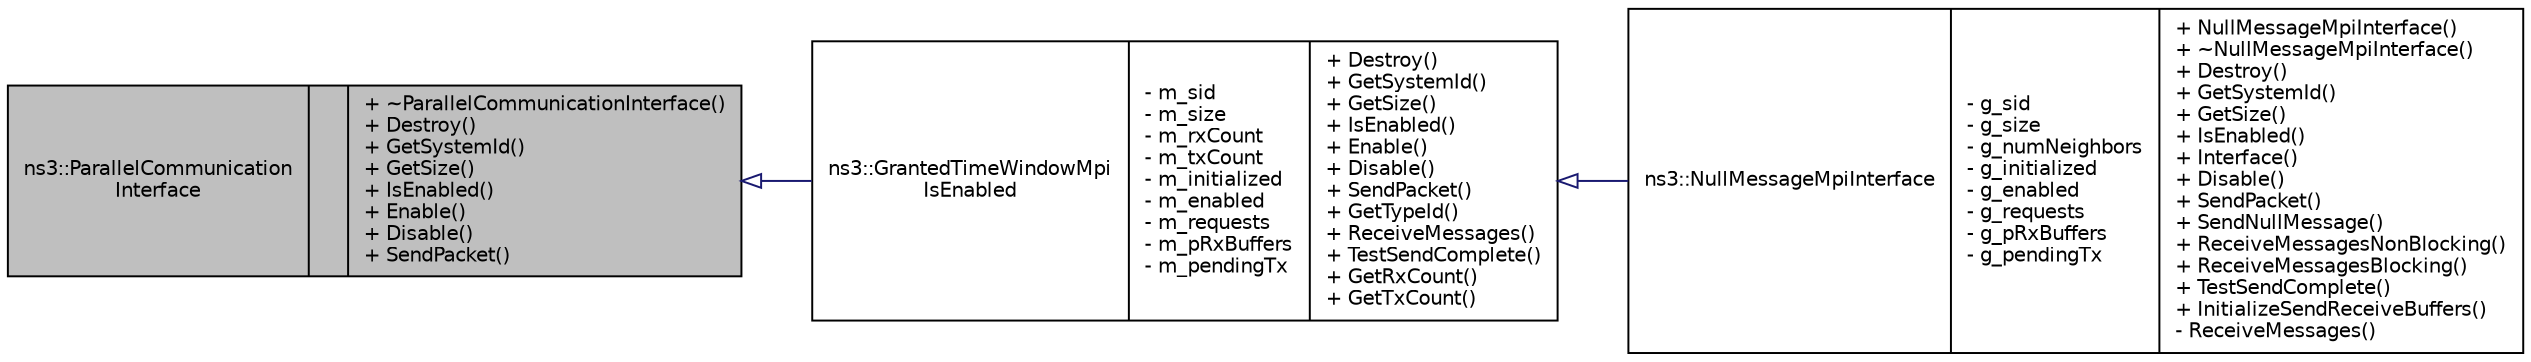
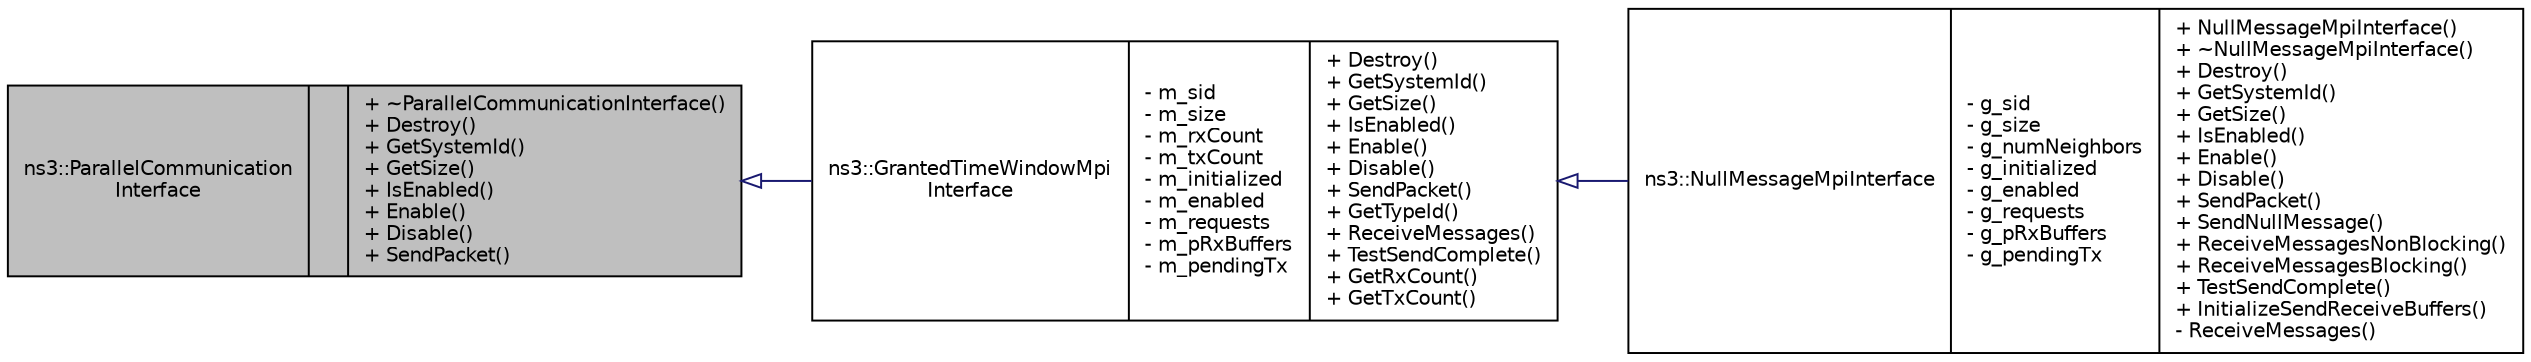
  digraph {
    rankdir=LR
    node [color=black fillcolor=white fontname=Helvetica fontsize=10 shape=record style=filled]
    edge [arrowtail=onormal color=midnightblue dir=back fontname=Helvetica fontsize=10 labelfontname=Helvetica labelfontsize=10 style=solid]
    n1 [fillcolor=grey75 fontcolor=black height=0.2 label="{ns3::ParallelCommunication\lInterface\n||+ ~ParallelCommunicationInterface()\l+ Destroy()\l+ GetSystemId()\l+ GetSize()\l+ IsEnabled()\l+ Enable()\l+ Disable()\l+ SendPacket()\l}" width=0.4]
-   n2 [height=0.2 label="{ns3::GrantedTimeWindowMpi\lIsEnabled\n|- m_sid\l- m_size\l- m_rxCount\l- m_txCount\l- m_initialized\l- m_enabled\l- m_requests\l- m_pRxBuffers\l- m_pendingTx\l|+ Destroy()\l+ GetSystemId()\l+ GetSize()\l+ IsEnabled()\l+ Enable()\l+ Disable()\l+ SendPacket()\l+ GetTypeId()\l+ ReceiveMessages()\l+ TestSendComplete()\l+ GetRxCount()\l+ GetTxCount()\l}" width=0.4]
-   n3 [height=0.2 label="{ns3::NullMessageMpiInterface\n|- g_sid\l- g_size\l- g_numNeighbors\l- g_initialized\l- g_enabled\l- g_requests\l- g_pRxBuffers\l- g_pendingTx\l|+ NullMessageMpiInterface()\l+ ~NullMessageMpiInterface()\l+ Destroy()\l+ GetSystemId()\l+ GetSize()\l+ IsEnabled()\l+ Interface()\l+ Disable()\l+ SendPacket()\l+ SendNullMessage()\l+ ReceiveMessagesNonBlocking()\l+ ReceiveMessagesBlocking()\l+ TestSendComplete()\l+ InitializeSendReceiveBuffers()\l- ReceiveMessages()\l}" width=0.4]
+   n2 [height=0.2 label="{ns3::GrantedTimeWindowMpi\lInterface\n|- m_sid\l- m_size\l- m_rxCount\l- m_txCount\l- m_initialized\l- m_enabled\l- m_requests\l- m_pRxBuffers\l- m_pendingTx\l|+ Destroy()\l+ GetSystemId()\l+ GetSize()\l+ IsEnabled()\l+ Enable()\l+ Disable()\l+ SendPacket()\l+ GetTypeId()\l+ ReceiveMessages()\l+ TestSendComplete()\l+ GetRxCount()\l+ GetTxCount()\l}" width=0.4]
+   n3 [height=0.2 label="{ns3::NullMessageMpiInterface\n|- g_sid\l- g_size\l- g_numNeighbors\l- g_initialized\l- g_enabled\l- g_requests\l- g_pRxBuffers\l- g_pendingTx\l|+ NullMessageMpiInterface()\l+ ~NullMessageMpiInterface()\l+ Destroy()\l+ GetSystemId()\l+ GetSize()\l+ IsEnabled()\l+ Enable()\l+ Disable()\l+ SendPacket()\l+ SendNullMessage()\l+ ReceiveMessagesNonBlocking()\l+ ReceiveMessagesBlocking()\l+ TestSendComplete()\l+ InitializeSendReceiveBuffers()\l- ReceiveMessages()\l}" width=0.4]
    n1 -> n2
    n2 -> n3
  }
